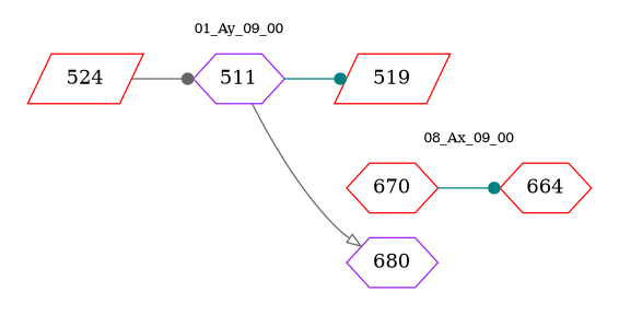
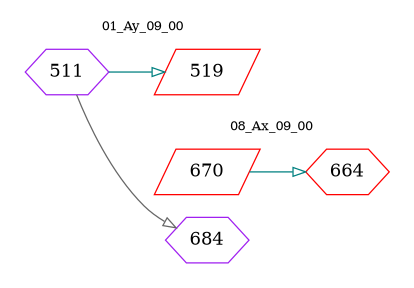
  digraph {
    rankdir=LR
    node [color=red shape=hexagon]
    edge [arrowhead=dot color=teal]
-   n1 [label=670]
+   n1 [label=670 shape=parallelogram]
    n2 [label=664]
-   n3 [color=purple label=680]
-   n4 [label=524 shape=parallelogram]
+   n3 [color=purple label=684]
    n5 [color=purple label=511]
    n6 [label=519 shape=parallelogram]
    subgraph cluster_1 {
      color=white
      fontsize=10
      label="08_Ax_09_00"
      n1
      n2
      n3
    }
    subgraph cluster_2 {
      color=white
      fontsize=10
      label="01_Ay_09_00"
-     n4
      n5
      n6
    }
-   n1 -> n2
-   n4 -> n5 [color=gray40]
+   n1 -> n2 [arrowhead=onormal]
    n5 -> n3 [arrowhead=onormal color=gray40]
-   n5 -> n6
+   n5 -> n6 [arrowhead=onormal]
  }
